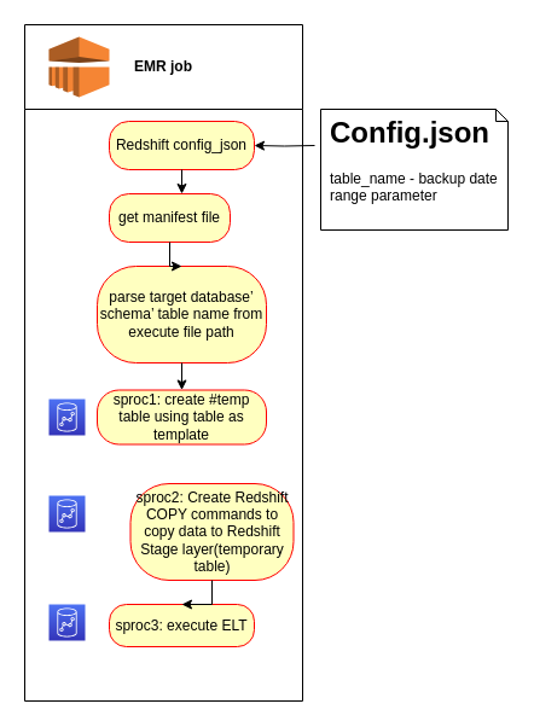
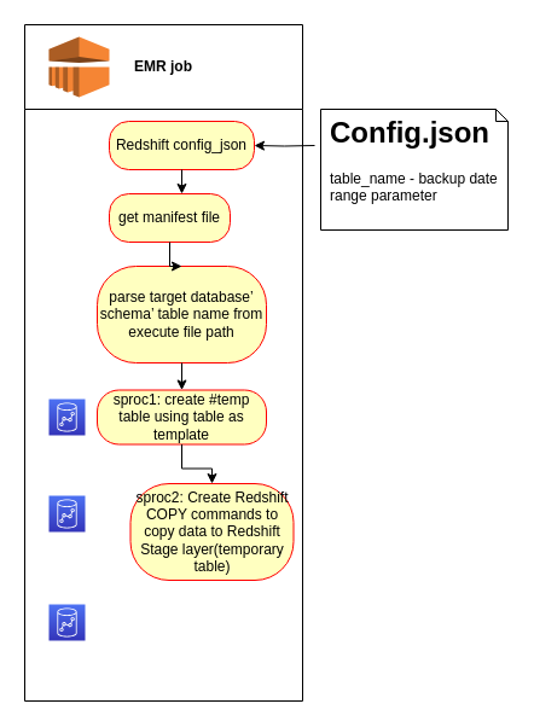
  <mxCell id="0" />
  <mxCell id="1" parent="0" />
  <mxCell id="2" value="EMR job" style="swimlane;whiteSpace=wrap;html=1;startSize=70;" parent="1" vertex="1"><mxGeometry x="20" y="20" width="230" height="560" as="geometry" /></mxCell>
  <mxCell id="3" value="" style="outlineConnect=0;dashed=0;verticalLabelPosition=bottom;verticalAlign=top;align=center;html=1;shape=mxgraph.aws3.emr;fillColor=#F58534;gradientColor=none;" parent="2" vertex="1"><mxGeometry x="20" y="10" width="50" height="50" as="geometry" /></mxCell>
  <mxCell id="4" value="Redshift config_json" style="rounded=1;whiteSpace=wrap;html=1;arcSize=40;fontColor=#000000;fillColor=#ffffc0;strokeColor=#ff0000;" parent="2" vertex="1"><mxGeometry x="70" y="80" width="120" height="40" as="geometry" /></mxCell>
  <mxCell id="5" value="get manifest file" style="rounded=1;whiteSpace=wrap;html=1;arcSize=40;fontColor=#000000;fillColor=#ffffc0;strokeColor=#ff0000;" parent="2" vertex="1"><mxGeometry x="70" y="140" width="100" height="40" as="geometry" /></mxCell>
  <mxCell id="6" value="" style="edgeStyle=orthogonalEdgeStyle;rounded=0;orthogonalLoop=1;jettySize=auto;html=1;" parent="2" source="4" target="5" edge="1"><mxGeometry relative="1" as="geometry"><Array as="points"><mxPoint x="130" y="150" /><mxPoint x="130" y="150" /></Array></mxGeometry></mxCell>
  <mxCell id="7" value="&lt;span&gt;parse target database’ schema’ table name from execute file path&lt;/span&gt;" style="rounded=1;whiteSpace=wrap;html=1;arcSize=40;fontColor=#000000;fillColor=#ffffc0;strokeColor=#ff0000;" parent="2" vertex="1"><mxGeometry x="60" y="200" width="140" height="80" as="geometry" /></mxCell>
  <mxCell id="8" value="" style="edgeStyle=orthogonalEdgeStyle;rounded=0;orthogonalLoop=1;jettySize=auto;html=1;" parent="2" source="5" target="7" edge="1"><mxGeometry relative="1" as="geometry" /></mxCell>
  <mxCell id="9" value="sproc1: create #temp table using table as template" style="whiteSpace=wrap;html=1;fillColor=#ffffc0;strokeColor=#ff0000;fontColor=#000000;rounded=1;arcSize=40;" parent="2" vertex="1"><mxGeometry x="60" y="302.5" width="140" height="45" as="geometry" /></mxCell>
  <mxCell id="10" value="" style="edgeStyle=orthogonalEdgeStyle;rounded=0;orthogonalLoop=1;jettySize=auto;html=1;" parent="2" source="7" target="9" edge="1"><mxGeometry relative="1" as="geometry" /></mxCell>
  <mxCell id="11" value="" style="sketch=0;points=[[0,0,0],[0.25,0,0],[0.5,0,0],[0.75,0,0],[1,0,0],[0,1,0],[0.25,1,0],[0.5,1,0],[0.75,1,0],[1,1,0],[0,0.25,0],[0,0.5,0],[0,0.75,0],[1,0.25,0],[1,0.5,0],[1,0.75,0]];outlineConnect=0;fontColor=#232F3E;gradientColor=#4D72F3;gradientDirection=north;fillColor=#3334B9;strokeColor=#ffffff;dashed=0;verticalLabelPosition=bottom;verticalAlign=top;align=center;html=1;fontSize=12;fontStyle=0;aspect=fixed;shape=mxgraph.aws4.resourceIcon;resIcon=mxgraph.aws4.redshift;" parent="2" vertex="1"><mxGeometry x="20" y="310" width="30" height="30" as="geometry" /></mxCell>
  <mxCell id="12" value="&lt;span&gt;sproc2: Create&lt;/span&gt;&lt;span&gt; Redshift COPY commands to copy data to Redshift Stage layer(temporary table)&lt;/span&gt;" style="whiteSpace=wrap;html=1;fillColor=#ffffc0;strokeColor=#ff0000;fontColor=#000000;rounded=1;arcSize=40;" parent="2" vertex="1"><mxGeometry x="87.5" y="380" width="135" height="80" as="geometry" /></mxCell>
+ <mxCell id="13" value="" style="edgeStyle=orthogonalEdgeStyle;rounded=0;orthogonalLoop=1;jettySize=auto;html=1;" parent="2" source="9" target="12" edge="1"><mxGeometry relative="1" as="geometry" /></mxCell>
  <mxCell id="14" value="" style="sketch=0;points=[[0,0,0],[0.25,0,0],[0.5,0,0],[0.75,0,0],[1,0,0],[0,1,0],[0.25,1,0],[0.5,1,0],[0.75,1,0],[1,1,0],[0,0.25,0],[0,0.5,0],[0,0.75,0],[1,0.25,0],[1,0.5,0],[1,0.75,0]];outlineConnect=0;fontColor=#232F3E;gradientColor=#4D72F3;gradientDirection=north;fillColor=#3334B9;strokeColor=#ffffff;dashed=0;verticalLabelPosition=bottom;verticalAlign=top;align=center;html=1;fontSize=12;fontStyle=0;aspect=fixed;shape=mxgraph.aws4.resourceIcon;resIcon=mxgraph.aws4.redshift;" parent="2" vertex="1"><mxGeometry x="20" y="390" width="30" height="30" as="geometry" /></mxCell>
- <mxCell id="15" value="sproc3: execute ELT " style="whiteSpace=wrap;html=1;fillColor=#ffffc0;strokeColor=#ff0000;fontColor=#000000;rounded=1;arcSize=40;" parent="2" vertex="1"><mxGeometry x="70" y="480" width="120" height="35" as="geometry" /></mxCell>
- <mxCell id="16" value="" style="edgeStyle=orthogonalEdgeStyle;rounded=0;orthogonalLoop=1;jettySize=auto;html=1;" parent="2" source="12" target="15" edge="1"><mxGeometry relative="1" as="geometry" /></mxCell>
  <mxCell id="17" value="" style="sketch=0;points=[[0,0,0],[0.25,0,0],[0.5,0,0],[0.75,0,0],[1,0,0],[0,1,0],[0.25,1,0],[0.5,1,0],[0.75,1,0],[1,1,0],[0,0.25,0],[0,0.5,0],[0,0.75,0],[1,0.25,0],[1,0.5,0],[1,0.75,0]];outlineConnect=0;fontColor=#232F3E;gradientColor=#4D72F3;gradientDirection=north;fillColor=#3334B9;strokeColor=#ffffff;dashed=0;verticalLabelPosition=bottom;verticalAlign=top;align=center;html=1;fontSize=12;fontStyle=0;aspect=fixed;shape=mxgraph.aws4.resourceIcon;resIcon=mxgraph.aws4.redshift;" parent="2" vertex="1"><mxGeometry x="20" y="480" width="30" height="30" as="geometry" /></mxCell>
  <mxCell id="18" value="" style="group" parent="1" vertex="1" connectable="0"><mxGeometry x="265" y="90" width="155" height="110" as="geometry" /></mxCell>
  <mxCell id="19" value="" style="shape=mxgraph.bpmn.data;labelPosition=center;verticalLabelPosition=bottom;align=center;verticalAlign=top;whiteSpace=wrap;size=10;html=1;" parent="18" vertex="1"><mxGeometry width="155" height="100" as="geometry" /></mxCell>
  <mxCell id="20" value="&lt;h1&gt;Config.json&lt;br&gt;&lt;/h1&gt;&lt;p&gt;table_name - backup date range parameter&lt;br&gt;&lt;/p&gt;" style="text;html=1;strokeColor=none;fillColor=none;spacing=5;spacingTop=-20;whiteSpace=wrap;overflow=hidden;rounded=0;" parent="18" vertex="1"><mxGeometry x="2.5" width="150" height="110" as="geometry" /></mxCell>
  <mxCell id="21" style="edgeStyle=orthogonalEdgeStyle;rounded=0;orthogonalLoop=1;jettySize=auto;html=1;entryX=1;entryY=0.5;entryDx=0;entryDy=0;" parent="1" target="4" edge="1"><mxGeometry relative="1" as="geometry"><mxPoint x="260" y="120" as="sourcePoint" /></mxGeometry></mxCell>
